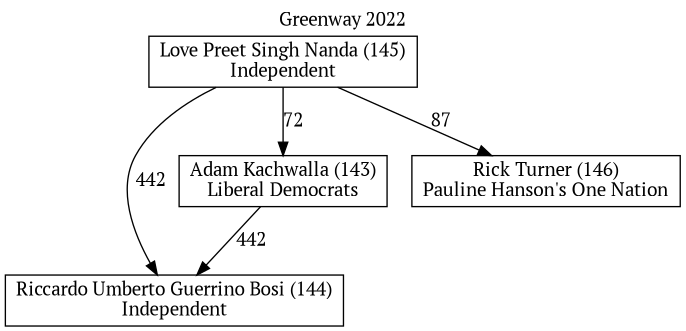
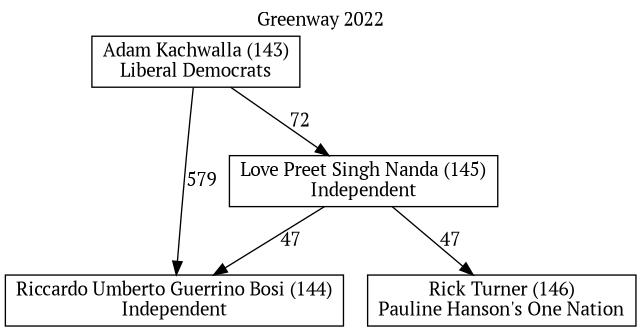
  digraph {
    fontname="PT Serif"
    label="Greenway 2022"
    labelloc=t
    mclimit=10
    node [fontname="PT Serif" shape=box]
    edge [fontname="PT Serif"]
    n1 [label="Riccardo Umberto Guerrino Bosi (144)\nIndependent"]
    n2 [label="Adam Kachwalla (143)\nLiberal Democrats"]
    n3 [label="Rick Turner (146)\nPauline Hanson's One Nation"]
    n4 [label="Love Preet Singh Nanda (145)\nIndependent"]
-   n2 -> n1 [label=442]
-   n4 -> n1 [label=442]
-   n4 -> n2 [label=72]
-   n4 -> n3 [label=87]
+   n2 -> n1 [label=579]
+   n4 -> n1 [label=47]
+   n2 -> n4 [label=72]
+   n4 -> n3 [label=47]
  }
